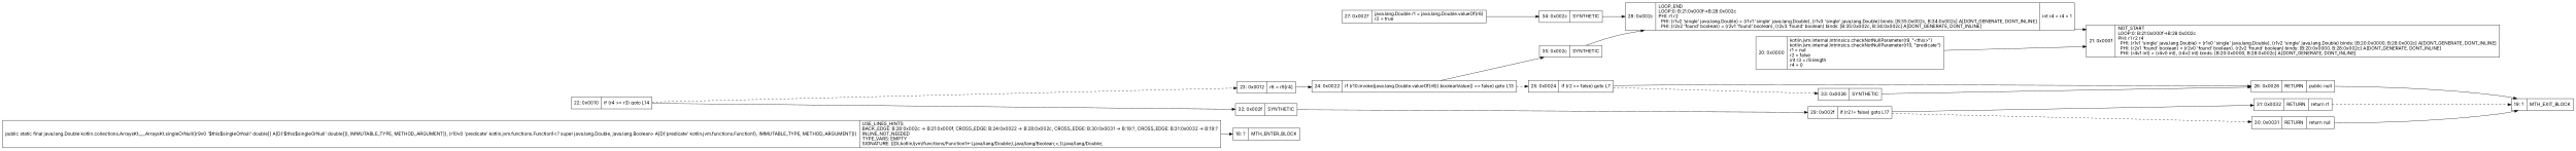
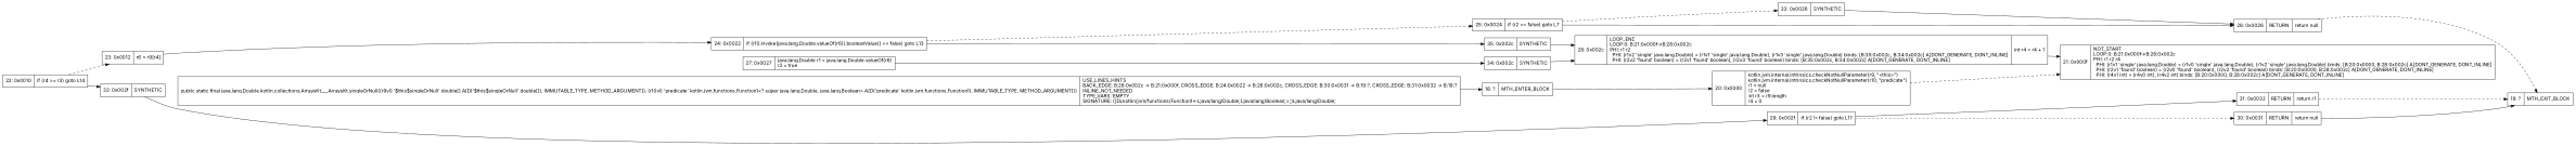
  digraph {
    fontname=Inter
    rankdir=LR
    node [fontname=Inter shape=record]
    edge [fontname=Inter]
    n1 [label="{18\:\ ?|MTH_ENTER_BLOCK\l}"]
    n2 [label="{20\:\ 0x0000|kotlin.jvm.internal.Intrinsics.checkNotNullParameter(r9, \"\<this\>\")\lkotlin.jvm.internal.Intrinsics.checkNotNullParameter(r10, \"predicate\")\lr1 = null\lr2 = false\lint r3 = r9.length\lr4 = 0\l}"]
    n3 [label="{21\:\ 0x000f|NOT_START\lLOOP:0: B:21:0x000f\-\>B:28:0x002c\lPHI: r1 r2 r4 \l  PHI: (r1v1 'single' java.lang.Double) = (r1v0 'single' java.lang.Double), (r1v2 'single' java.lang.Double) binds: [B:20:0x0000, B:28:0x002c] A[DONT_GENERATE, DONT_INLINE]\l  PHI: (r2v1 'found' boolean) = (r2v0 'found' boolean), (r2v2 'found' boolean) binds: [B:20:0x0000, B:28:0x002c] A[DONT_GENERATE, DONT_INLINE]\l  PHI: (r4v1 int) = (r4v0 int), (r4v2 int) binds: [B:20:0x0000, B:28:0x002c] A[DONT_GENERATE, DONT_INLINE]\l}"]
    n4 [label="{22\:\ 0x0010|if (r4 \>= r3) goto L14\l}"]
    n5 [label="{23\:\ 0x0012|r6 = r9[r4]\l}"]
    n6 [label="{32\:\ 0x002f|SYNTHETIC\l}"]
    n7 [label="{24\:\ 0x0022|if (r10.invoke(java.lang.Double.valueOf(r6)).booleanValue() == false) goto L13\l}"]
    n8 [label="{29\:\ 0x002f|if (r2 != false) goto L17\l}"]
    n9 [label="{25\:\ 0x0024|if (r2 == false) goto L7\l}"]
    n10 [label="{35\:\ 0x002c|SYNTHETIC\l}"]
    n11 [label="{33\:\ 0x0026|SYNTHETIC\l}"]
-   n12 [label="{26\:\ 0x0026|RETURN\l|public null\l}"]
+   n12 [label="{26\:\ 0x0026|RETURN\l|return null\l}"]
    n13 [label="{28\:\ 0x002c|LOOP_END\lLOOP:0: B:21:0x000f\-\>B:28:0x002c\lPHI: r1 r2 \l  PHI: (r1v2 'single' java.lang.Double) = (r1v1 'single' java.lang.Double), (r1v3 'single' java.lang.Double) binds: [B:35:0x002c, B:34:0x002c] A[DONT_GENERATE, DONT_INLINE]\l  PHI: (r2v2 'found' boolean) = (r2v1 'found' boolean), (r2v3 'found' boolean) binds: [B:35:0x002c, B:34:0x002c] A[DONT_GENERATE, DONT_INLINE]\l|int r4 = r4 + 1\l}"]
    n14 [label="{27\:\ 0x0027|java.lang.Double r1 = java.lang.Double.valueOf(r6)\lr2 = true\l}"]
    n15 [label="{34\:\ 0x002c|SYNTHETIC\l}"]
    n16 [label="{19\:\ ?|MTH_EXIT_BLOCK\l}"]
    n17 [label="{30\:\ 0x0031|RETURN\l|return null\l}"]
    n18 [label="{31\:\ 0x0032|RETURN\l|return r1\l}"]
    n19 [label="{public static final java.lang.Double kotlin.collections.ArraysKt___ArraysKt.singleOrNull((r9v0 '$this$singleOrNull' double[] A[D('$this$singleOrNull' double[]), IMMUTABLE_TYPE, METHOD_ARGUMENT]), (r10v0 'predicate' kotlin.jvm.functions.Function1\<? super java.lang.Double, java.lang.Boolean\> A[D('predicate' kotlin.jvm.functions.Function1), IMMUTABLE_TYPE, METHOD_ARGUMENT]))  | USE_LINES_HINTS\lBACK_EDGE: B:28:0x002c \-\> B:21:0x000f, CROSS_EDGE: B:24:0x0022 \-\> B:28:0x002c, CROSS_EDGE: B:30:0x0031 \-\> B:19:?, CROSS_EDGE: B:31:0x0032 \-\> B:19:?\lINLINE_NOT_NEEDED\lTYPE_VARS: EMPTY\lSIGNATURE: ([DLkotlin\/jvm\/functions\/Function1\<\-Ljava\/lang\/Double;Ljava\/lang\/Boolean;\>;)Ljava\/lang\/Double;\l}"]
-   n2 -> n3
+   n1 -> n2
+   n2 -> n3 [style=dashed]
    n4 -> n5 [style=dashed]
    n4 -> n6
    n5 -> n7
    n6 -> n8
    n7 -> n9 [style=dashed]
    n7 -> n10
    n8 -> n17 [style=dashed]
    n8 -> n18
    n9 -> n11 [style=dashed]
    n9 -> n12
    n10 -> n13
    n11 -> n12
-   n12 -> n16
+   n12 -> n16 [style=dashed]
    n13 -> n3
    n14 -> n15
    n15 -> n13
    n17 -> n16
    n18 -> n16 [style=dashed]
    n19 -> n1
  }
